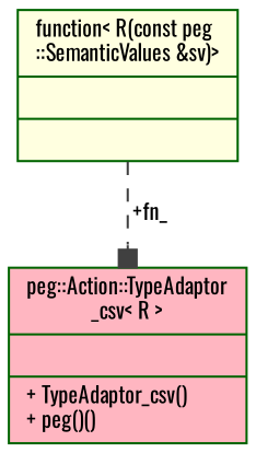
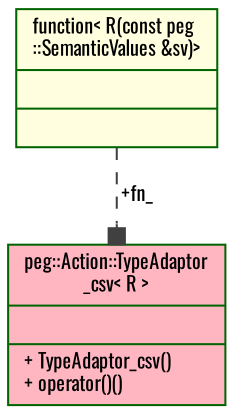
  digraph {
    fontname=Oswald
    node [color=darkgreen fontname=Oswald fontsize=10 shape=record style=filled]
-   n1 [fillcolor=lightpink fontcolor=black height=0.2 label="{peg::Action::TypeAdaptor\l_csv\< R \>\n||+ TypeAdaptor_csv()\l+ peg()()\l}" width=0.4]
+   n1 [fillcolor=lightpink fontcolor=black height=0.2 label="{peg::Action::TypeAdaptor\l_csv\< R \>\n||+ TypeAdaptor_csv()\l+ operator()()\l}" width=0.4]
    n2 [fillcolor=lightyellow height=0.2 label="{function\< R(const peg\l::SemanticValues &sv)\>\n||}" width=0.4]
    n2 -> n1 [arrowhead=box color=grey25 fontname=Oswald fontsize=10 label=" +fn_" labelfontname=Helvetica labelfontsize=10 style=dashed]
  }
